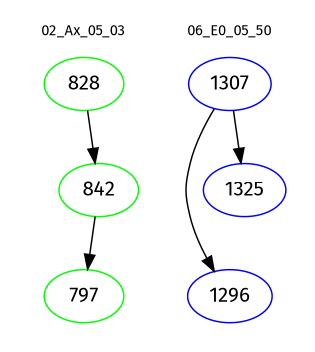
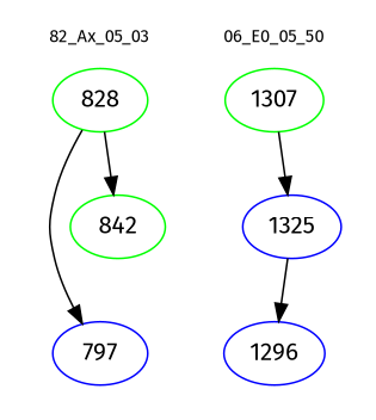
  digraph {
    fontname="Fira Sans"
    node [color=green fontname="Fira Sans"]
    edge [color=black fontname="Fira Sans"]
    n1 [label=828]
-   n2 [label=797]
+   n2 [color=blue label=797]
    n3 [label=842]
-   n4 [color=blue label=1307]
+   n4 [label=1307]
    n5 [color=blue label=1296]
    n6 [color=blue label=1325]
    subgraph cluster_1 {
      color=white
      fontsize=10
-     label="02_Ax_05_03"
+     label="82_Ax_05_03"
      n1
      n2
      n3
    }
    subgraph cluster_2 {
      color=white
      fontsize=10
      label="06_E0_05_50"
      n4
      n5
      n6
    }
-   n3 -> n2
+   n1 -> n2
    n1 -> n3
-   n4 -> n5
+   n6 -> n5
    n4 -> n6
  }
